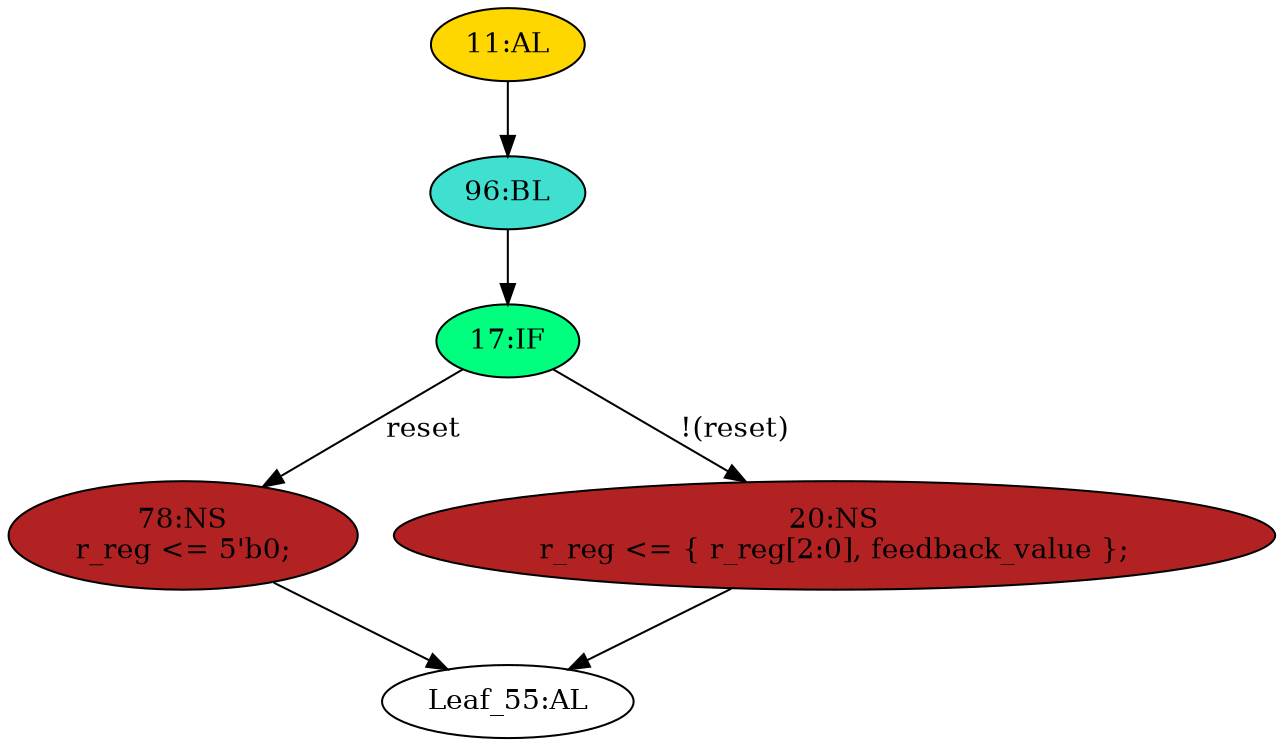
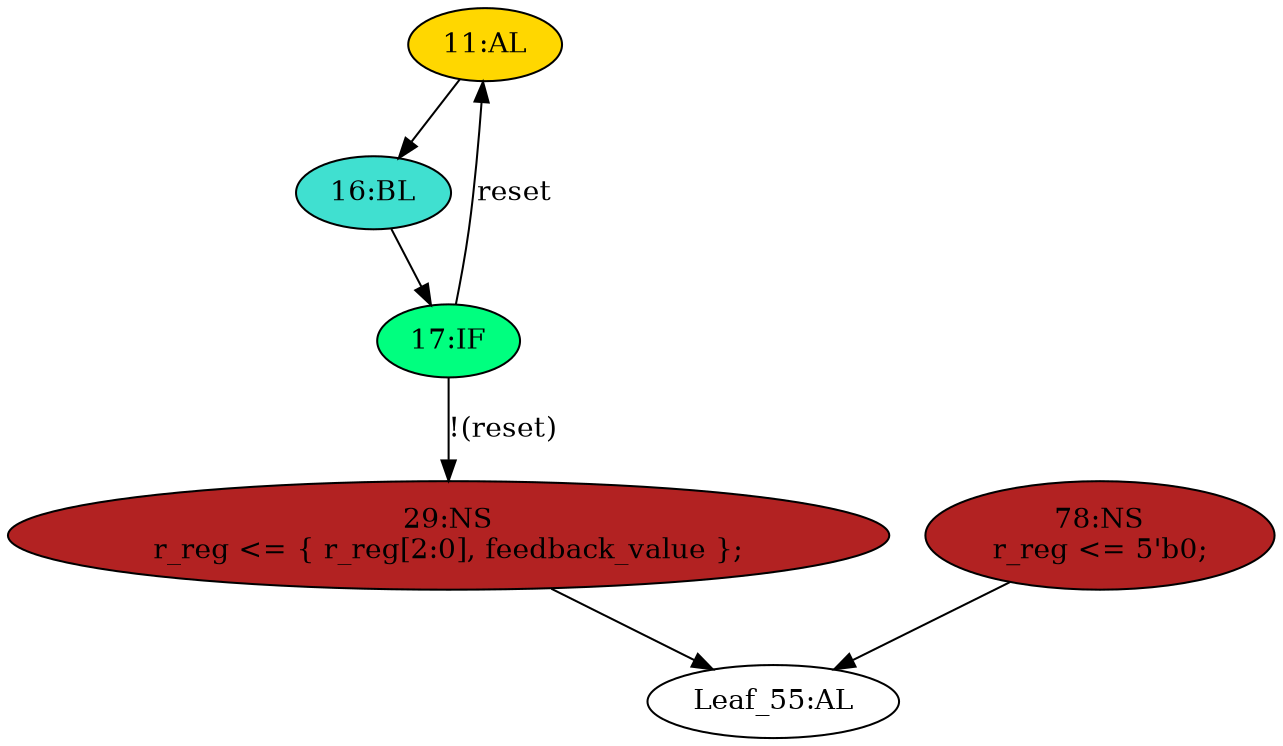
  strict digraph {
    node [fillcolor=firebrick statements="[]" style=filled typ=NonblockingSubstitution]
    edge [cond="[]" lineno=None]
    n1 [ast="<pyverilog.vparser.ast.Always object at 0x7f169b7bbb50>" clk_sens=True fillcolor=gold label="11:AL" sens="['clk', 'reset']" typ=Always use_var="['reset', 'r_reg', 'feedback_value']"]
-   n2 [ast="<pyverilog.vparser.ast.Block object at 0x7f169b7bbc50>" fillcolor=turquoise label="96:BL" typ=Block]
+   n2 [ast="<pyverilog.vparser.ast.Block object at 0x7f169b7bbc50>" fillcolor=turquoise label="16:BL" typ=Block]
    n3 [ast="<pyverilog.vparser.ast.IfStatement object at 0x7f169b7bbc10>" fillcolor=springgreen label="17:IF" typ=IfStatement]
    n4 [ast="<pyverilog.vparser.ast.NonblockingSubstitution object at 0x7f169b2eb510>" label="78:NS\nr_reg <= 5'b0;" statements="[<pyverilog.vparser.ast.NonblockingSubstitution object at 0x7f169b2eb510>]"]
-   n5 [ast="<pyverilog.vparser.ast.NonblockingSubstitution object at 0x7f169b7bbd90>" label="20:NS\nr_reg <= { r_reg[2:0], feedback_value };" statements="[<pyverilog.vparser.ast.NonblockingSubstitution object at 0x7f169b7bbd90>]"]
+   n5 [ast="<pyverilog.vparser.ast.NonblockingSubstitution object at 0x7f169b7bbd90>" label="29:NS\nr_reg <= { r_reg[2:0], feedback_value };" statements="[<pyverilog.vparser.ast.NonblockingSubstitution object at 0x7f169b7bbd90>]"]
    n6 [def_var="['r_reg']" label="Leaf_55:AL" fillcolor="" statements="" style="" typ=""]
    n1 -> n2
    n2 -> n3
-   n3 -> n4 [cond="['reset']" label=reset lineno=17]
+   n3 -> n1 [cond="['reset']" label=reset lineno=17]
    n3 -> n5 [cond="['reset']" label="!(reset)" lineno=17]
    n4 -> n6
    n5 -> n6
  }
